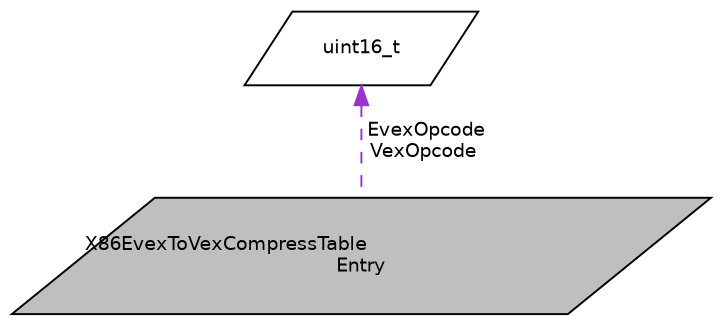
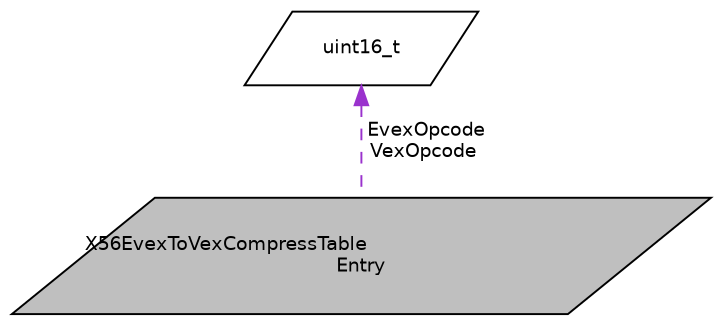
  digraph {
    node [color=black fontname=Helvetica fontsize=10 shape=parallelogram]
-   n1 [fillcolor=grey75 fontcolor=black height=0.2 label="X86EvexToVexCompressTable\lEntry" style=filled width=0.4]
+   n1 [fillcolor=grey75 fontcolor=black height=0.2 label="X56EvexToVexCompressTable\lEntry" style=filled width=0.4]
    n2 [height=0.2 label=uint16_t width=0.4]
    n2 -> n1 [color=darkorchid3 dir=back fontname=Helvetica fontsize=10 label=" EvexOpcode\nVexOpcode" labelfontname=Helvetica labelfontsize=10 style=dashed]
  }
